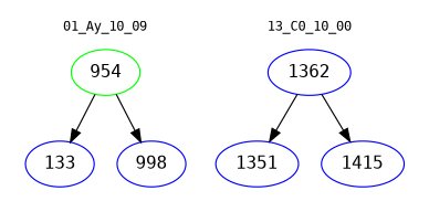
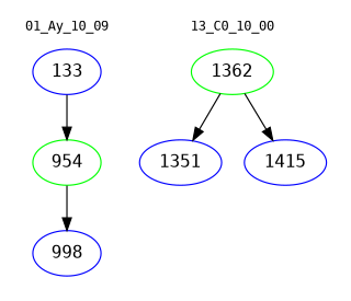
  digraph {
    fontname="DejaVu Sans Mono"
    node [color=blue fontname="DejaVu Sans Mono"]
    edge [color=black fontname="DejaVu Sans Mono"]
    n1 [color=green label=954]
    n2 [label=133]
    n3 [label=998]
-   n4 [label=1362]
+   n4 [color=green label=1362]
    n5 [label=1351]
    n6 [label=1415]
    subgraph cluster_1 {
      color=white
      fontsize=10
      label="01_Ay_10_09"
      n1
      n2
      n3
    }
    subgraph cluster_2 {
      color=white
      fontsize=10
      label="13_C0_10_00"
      n4
      n5
      n6
    }
-   n1 -> n2
+   n2 -> n1
    n1 -> n3
    n4 -> n5
    n4 -> n6
  }
